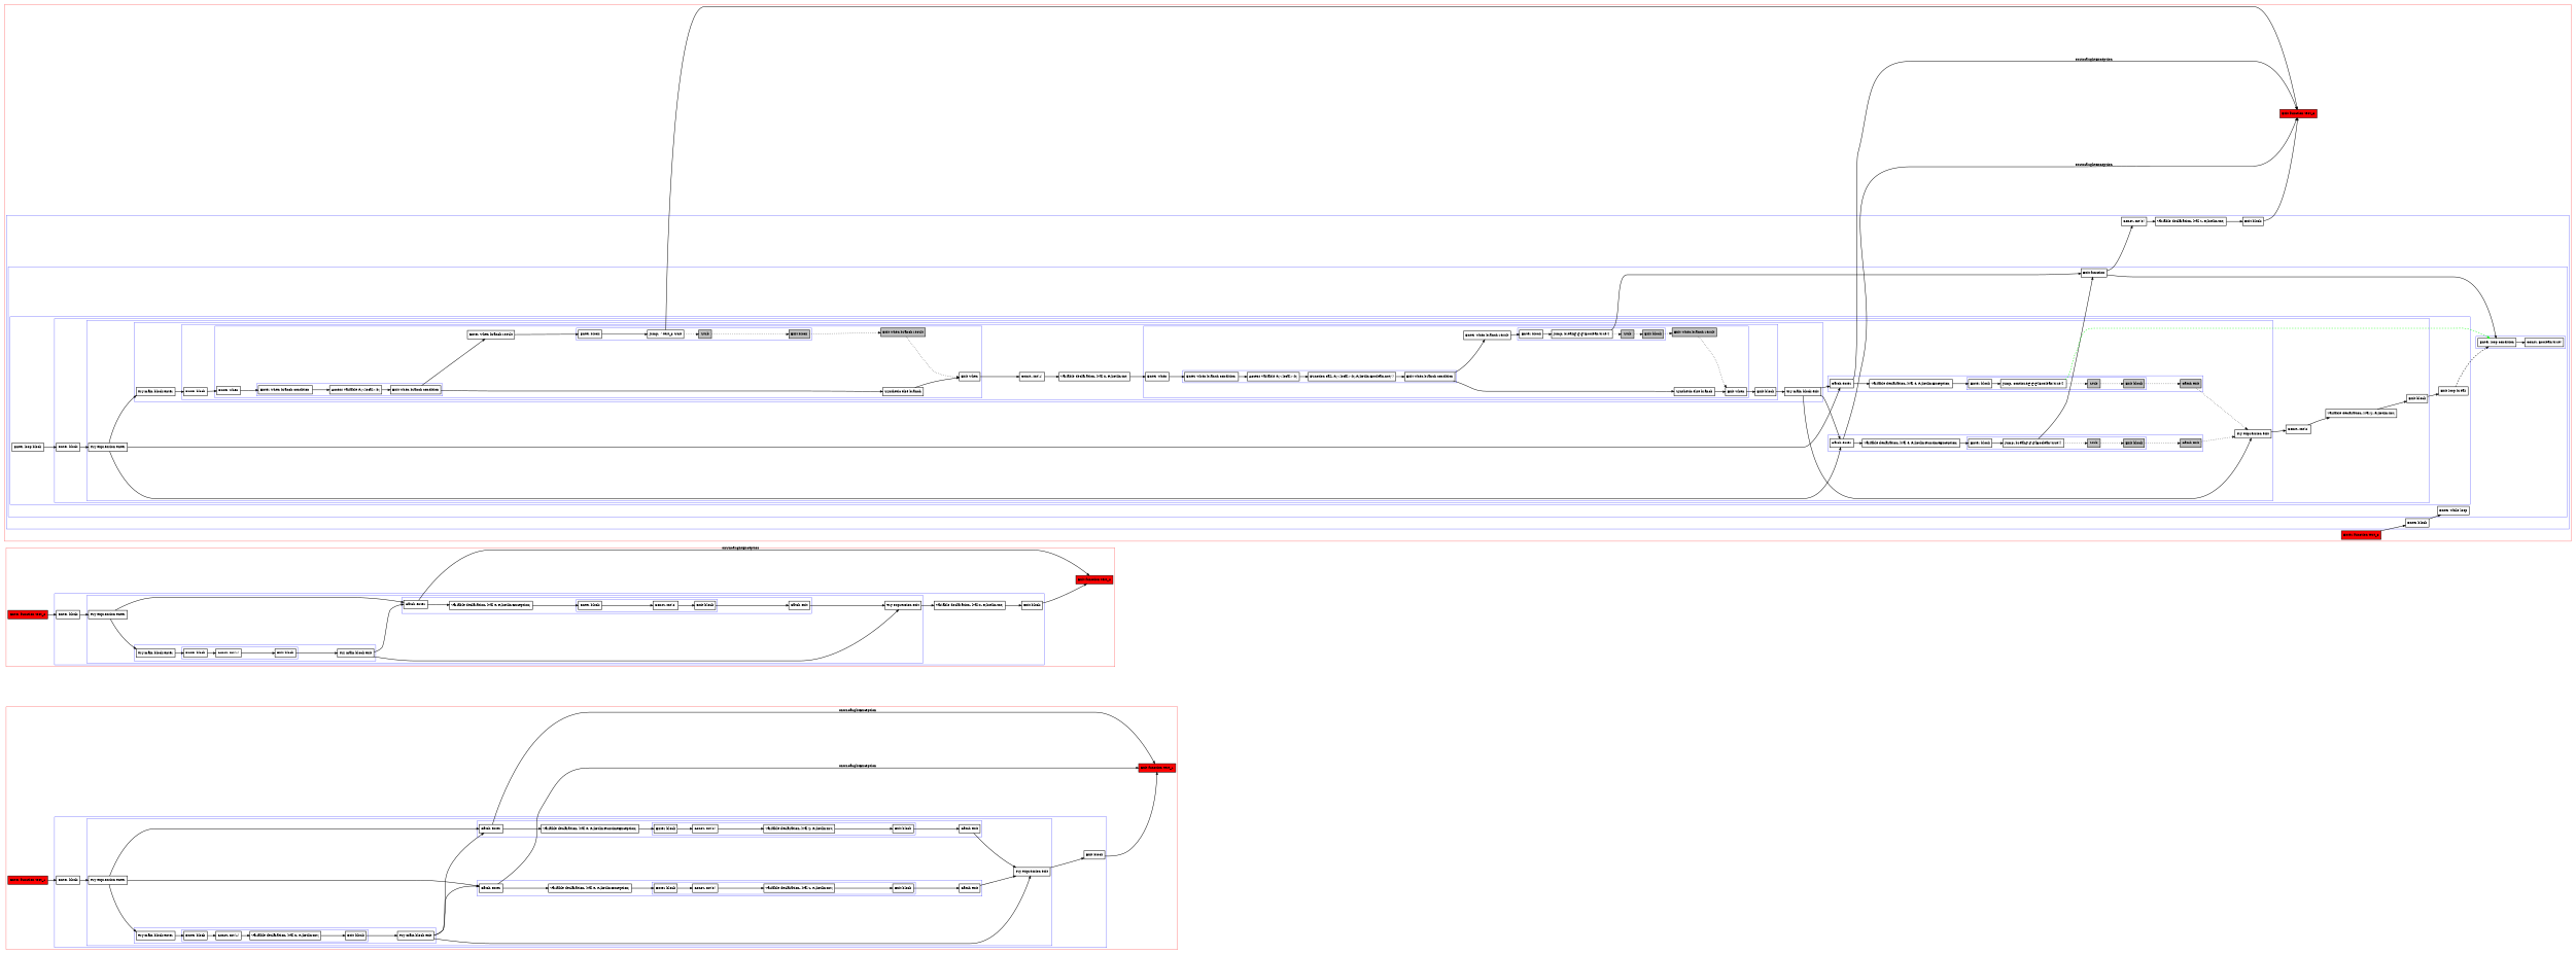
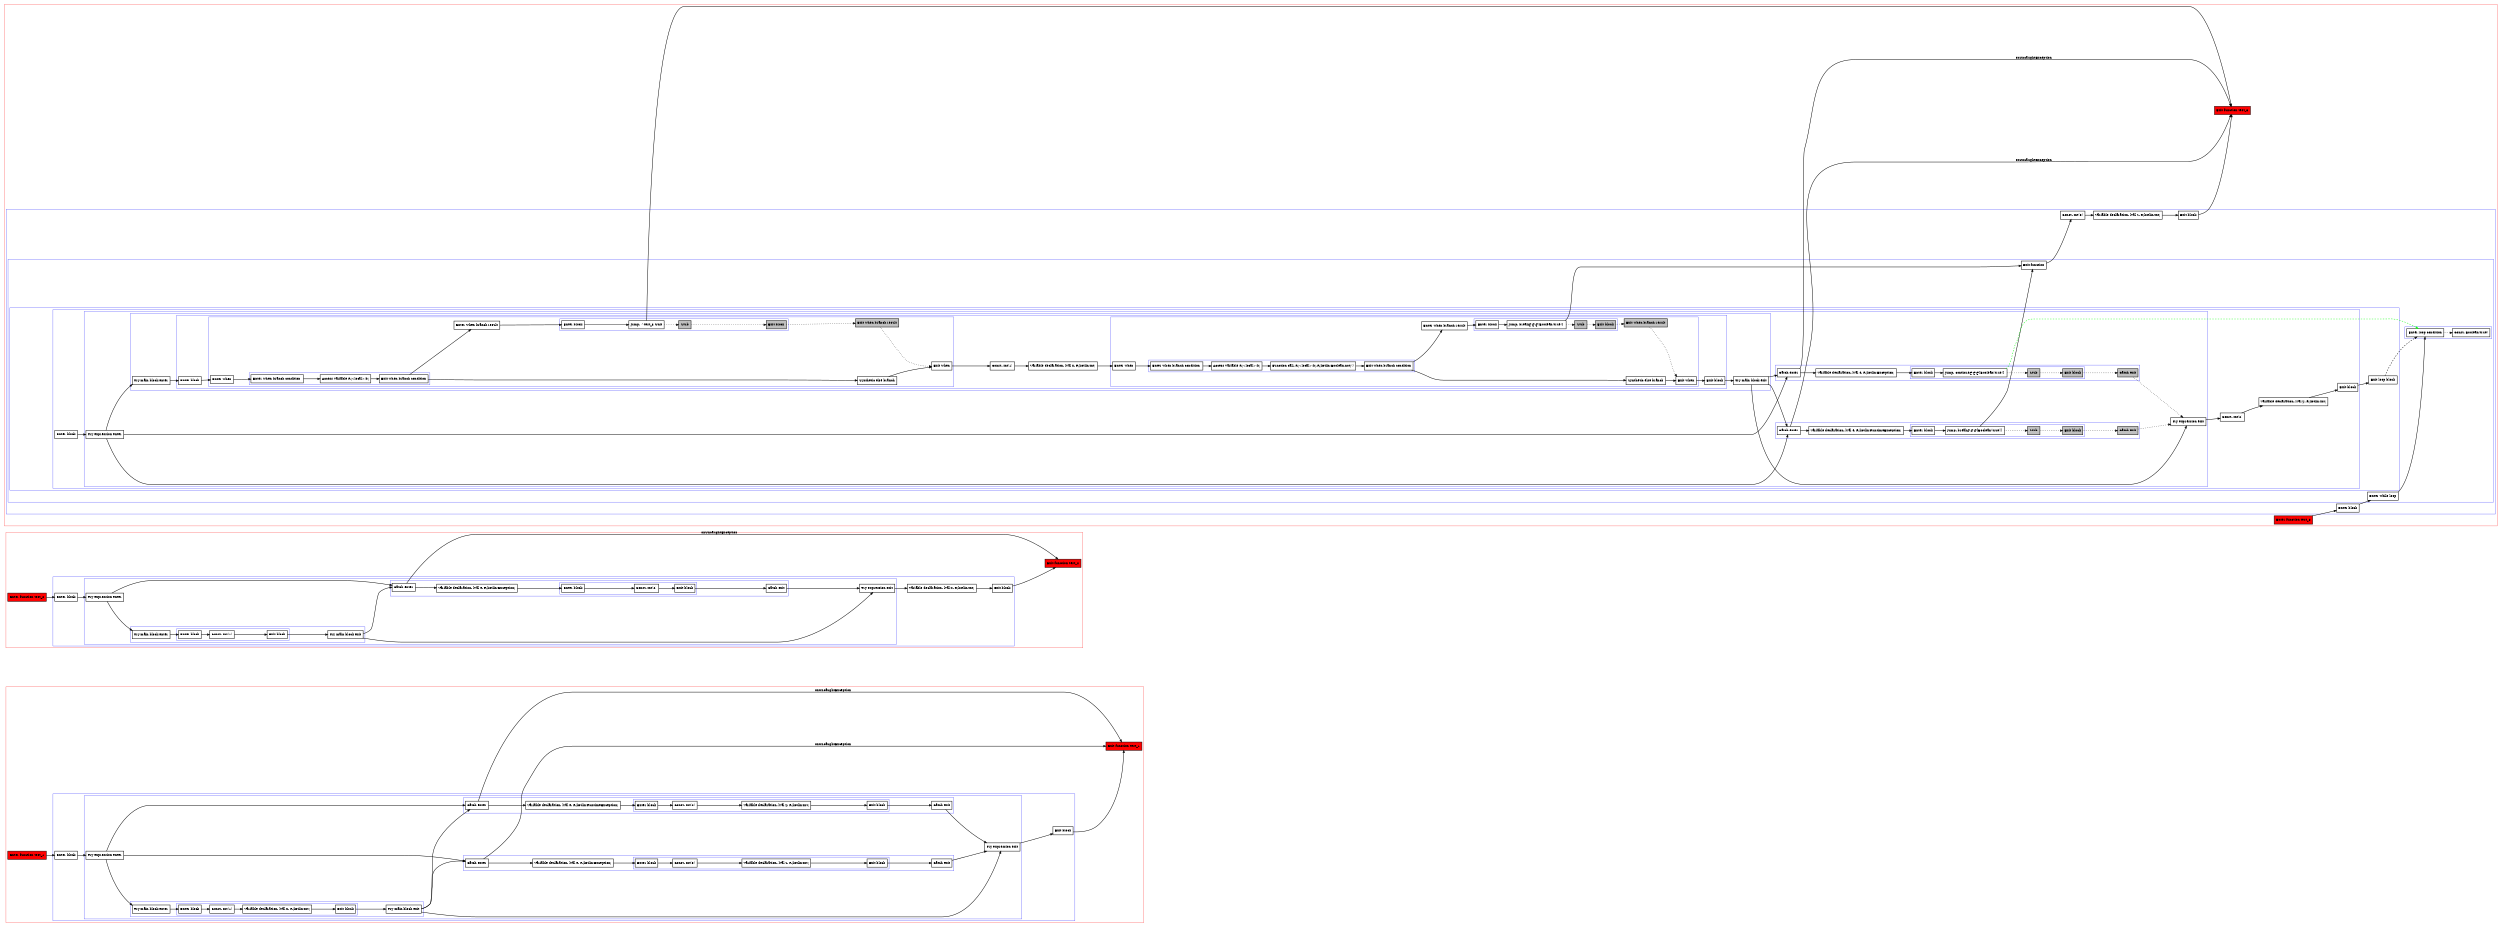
  digraph {
    nodesep=3
    rankdir=LR
    node [penwidth=2 shape=box]
    edge [penwidth=2]
    n1 [label="Enter block"]
    n2 [label="Const: Int(1)"]
    n3 [label="Variable declaration: lval x: R|kotlin/Int|"]
    n4 [label="Exit block"]
    n5 [label="Try main block enter"]
    n6 [label="Try main block exit"]
    n7 [label="Enter block"]
    n8 [label="Const: Int(3)"]
    n9 [label="Variable declaration: lval z: R|kotlin/Int|"]
    n10 [label="Exit block"]
    n11 [label="Catch enter"]
    n12 [label="Variable declaration: lval e: R|kotlin/Exception|"]
    n13 [label="Catch exit"]
    n14 [label="Enter block"]
    n15 [label="Const: Int(2)"]
    n16 [label="Variable declaration: lval y: R|kotlin/Int|"]
    n17 [label="Exit block"]
    n18 [label="Catch enter"]
    n19 [label="Variable declaration: lval e: R|kotlin/RuntimeException|"]
    n20 [label="Catch exit"]
    n21 [label="Try expression enter"]
    n22 [label="Try expression exit"]
    n23 [label="Enter block"]
    n24 [label="Exit block"]
    n25 [fillcolor=red label="Enter function test_1" style=filled]
    n26 [fillcolor=red label="Exit function test_1" style=filled]
    n27 [label="Enter block"]
    n28 [label="Const: Int(1)"]
    n29 [label="Exit block"]
    n30 [label="Try main block enter"]
    n31 [label="Try main block exit"]
    n32 [label="Enter block"]
    n33 [label="Const: Int(2)"]
    n34 [label="Exit block"]
    n35 [label="Catch enter"]
    n36 [label="Variable declaration: lval e: R|kotlin/Exception|"]
    n37 [label="Catch exit"]
    n38 [label="Try expression enter"]
    n39 [label="Try expression exit"]
    n40 [label="Enter block"]
    n41 [label="Variable declaration: lval x: R|kotlin/Int|"]
    n42 [label="Exit block"]
    n43 [fillcolor=red label="Enter function test_2" style=filled]
    n44 [fillcolor=red label="Exit function test_2" style=filled]
    n45 [label="Enter loop condition"]
    n46 [label="Const: Boolean(true)"]
    n47 [label="Enter when branch condition "]
    n48 [label="Access variable R|<local>/b|"]
    n49 [label="Exit when branch condition"]
    n50 [label="Enter block"]
    n51 [label="Jump: ^test_3 Unit"]
    n52 [fillcolor=gray label=Stub style=filled]
    n53 [fillcolor=gray label="Exit block" style=filled]
    n54 [label="Enter when"]
    n55 [label="Synthetic else branch"]
    n56 [label="Enter when branch result"]
    n57 [fillcolor=gray label="Exit when branch result" style=filled]
    n58 [label="Exit when"]
    n59 [label="Enter when branch condition "]
    n60 [label="Access variable R|<local>/b|"]
    n61 [label="Function call: R|<local>/b|.R|kotlin/Boolean.not|()"]
    n62 [label="Exit when branch condition"]
    n63 [label="Enter block"]
    n64 [label="Jump: break@@@[Boolean(true)] "]
    n65 [fillcolor=gray label=Stub style=filled]
    n66 [fillcolor=gray label="Exit block" style=filled]
    n67 [label="Enter when"]
    n68 [label="Synthetic else branch"]
    n69 [label="Enter when branch result"]
    n70 [fillcolor=gray label="Exit when branch result" style=filled]
    n71 [label="Exit when"]
    n72 [label="Enter block"]
    n73 [label="Const: Int(1)"]
    n74 [label="Variable declaration: lval x: R|kotlin/Int|"]
    n75 [label="Exit block"]
    n76 [label="Try main block enter"]
    n77 [label="Try main block exit"]
    n78 [label="Enter block"]
    n79 [label="Jump: break@@@[Boolean(true)] "]
    n80 [fillcolor=gray label=Stub style=filled]
    n81 [fillcolor=gray label="Exit block" style=filled]
    n82 [label="Catch enter"]
    n83 [label="Variable declaration: lval e: R|kotlin/RuntimeException|"]
    n84 [fillcolor=gray label="Catch exit" style=filled]
    n85 [label="Enter block"]
    n86 [label="Jump: continue@@@[Boolean(true)] "]
    n87 [fillcolor=gray label=Stub style=filled]
    n88 [fillcolor=gray label="Exit block" style=filled]
    n89 [label="Catch enter"]
    n90 [label="Variable declaration: lval e: R|kotlin/Exception|"]
    n91 [fillcolor=gray label="Catch exit" style=filled]
    n92 [label="Try expression enter"]
    n93 [label="Try expression exit"]
    n94 [label="Enter block"]
    n95 [label="Const: Int(2)"]
    n96 [label="Variable declaration: lval y: R|kotlin/Int|"]
    n97 [label="Exit block"]
-   n98 [label="Enter loop block"]
-   n99 [label="Exit loop break"]
+   n99 [label="Exit loop block"]
    n100 [label="Enter while loop"]
    n101 [label="Exit function"]
    n102 [label="Enter block"]
    n103 [label="Const: Int(3)"]
    n104 [label="Variable declaration: lval z: R|kotlin/Int|"]
    n105 [label="Exit block"]
    n106 [fillcolor=red label="Enter function test_3" style=filled]
    n107 [fillcolor=red label="Exit function test_3" style=filled]
    subgraph cluster_1 {
      color=red
      n25
      n26
      subgraph cluster_2 {
        color=blue
        n23
        n24
        subgraph cluster_3 {
          color=blue
          n21
          n22
          subgraph cluster_4 {
            color=blue
            n5
            n6
            subgraph cluster_5 {
              color=blue
              n1
              n2
              n3
              n4
            }
          }
          subgraph cluster_6 {
            color=blue
            n11
            n12
            n13
            subgraph cluster_7 {
              color=blue
              n7
              n8
              n9
              n10
            }
          }
          subgraph cluster_8 {
            color=blue
            n18
            n19
            n20
            subgraph cluster_9 {
              color=blue
              n14
              n15
              n16
              n17
            }
          }
        }
      }
    }
    subgraph cluster_10 {
      color=red
      n43
      n44
      subgraph cluster_11 {
        color=blue
        n40
        n41
        n42
        subgraph cluster_12 {
          color=blue
          n38
          n39
          subgraph cluster_13 {
            color=blue
            n30
            n31
            subgraph cluster_14 {
              color=blue
              n27
              n28
              n29
            }
          }
          subgraph cluster_15 {
            color=blue
            n35
            n36
            n37
            subgraph cluster_16 {
              color=blue
              n32
              n33
              n34
            }
          }
        }
      }
    }
    subgraph cluster_17 {
      color=red
      n106
      n107
      subgraph cluster_18 {
        color=blue
        n102
        n103
        n104
        n105
        subgraph cluster_19 {
          color=blue
          n100
          n101
          subgraph cluster_20 {
            color=blue
            n45
            n46
          }
          subgraph cluster_21 {
            color=blue
-           n98
            n99
            subgraph cluster_22 {
              color=blue
              n94
              n95
              n96
              n97
              subgraph cluster_23 {
                color=blue
                n92
                n93
                subgraph cluster_24 {
                  color=blue
                  n76
                  n77
                  subgraph cluster_25 {
                    color=blue
                    n72
                    n73
                    n74
                    n75
                    subgraph cluster_26 {
                      color=blue
                      n54
                      n55
                      n56
                      n57
                      n58
                      subgraph cluster_27 {
                        color=blue
                        n47
                        n48
                        n49
                      }
                      subgraph cluster_28 {
                        color=blue
                        n50
                        n51
                        n52
                        n53
                      }
                    }
                    subgraph cluster_29 {
                      color=blue
                      n67
                      n68
                      n69
                      n70
                      n71
                      subgraph cluster_30 {
                        color=blue
                        n59
                        n60
                        n61
                        n62
                      }
                      subgraph cluster_31 {
                        color=blue
                        n63
                        n64
                        n65
                        n66
                      }
                    }
                  }
                }
                subgraph cluster_32 {
                  color=blue
                  n82
                  n83
                  n84
                  subgraph cluster_33 {
                    color=blue
                    n78
                    n79
                    n80
                    n81
                  }
                }
                subgraph cluster_34 {
                  color=blue
                  n89
                  n90
                  n91
                  subgraph cluster_35 {
                    color=blue
                    n85
                    n86
                    n87
                    n88
                  }
                }
              }
            }
          }
        }
      }
    }
    n1 -> n2
    n2 -> n3
    n3 -> n4
    n4 -> n6
    n5 -> n1
    n6 -> n11
    n6 -> n18
    n6 -> n22
    n7 -> n8
    n8 -> n9
    n9 -> n10
    n10 -> n13
    n11 -> n12
    n11 -> n26 [label=onUncaughtException]
    n12 -> n7
    n13 -> n22
    n14 -> n15
    n15 -> n16
    n16 -> n17
    n17 -> n20
    n18 -> n19
    n18 -> n26 [label=onUncaughtException]
    n19 -> n14
    n20 -> n22
    n21 -> n5
    n21 -> n11
    n21 -> n18
    n22 -> n24
    n23 -> n21
    n24 -> n26
    n25 -> n23
    n27 -> n28
    n28 -> n29
    n29 -> n31
    n30 -> n27
    n31 -> n35
    n31 -> n39
    n32 -> n33
    n33 -> n34
    n34 -> n37
    n35 -> n36
    n35 -> n44 [label=onUncaughtException]
    n36 -> n32
    n37 -> n39
    n38 -> n30
    n38 -> n35
    n39 -> n41
    n40 -> n38
    n41 -> n42
    n42 -> n44
    n43 -> n40
-   n45 -> n46
+   n45 -> n46 [style=dotted]
    n47 -> n48
    n48 -> n49
    n49 -> n55
    n49 -> n56
    n50 -> n51
    n51 -> n52 [style=dotted]
    n51 -> n107
    n52 -> n53 [style=dotted]
    n53 -> n57 [style=dotted]
    n54 -> n47
    n55 -> n58
    n56 -> n50
    n57 -> n58 [style=dotted]
    n58 -> n73
    n59 -> n60
    n60 -> n61
    n61 -> n62
    n62 -> n68
    n62 -> n69
    n63 -> n64
    n64 -> n65 [style=dotted]
    n64 -> n101
    n65 -> n66 [style=dotted]
    n66 -> n70 [style=dotted]
    n67 -> n59
    n68 -> n71
    n69 -> n63
    n70 -> n71 [style=dotted]
    n71 -> n75
    n72 -> n54
    n73 -> n74
    n74 -> n67
    n75 -> n77
    n76 -> n72
    n77 -> n82
    n77 -> n89
    n77 -> n93
    n78 -> n79
    n79 -> n80 [style=dotted]
    n79 -> n101
    n80 -> n81 [style=dotted]
    n81 -> n84 [style=dotted]
    n82 -> n83
    n82 -> n107 [label=onUncaughtException]
    n83 -> n78
    n84 -> n93 [style=dotted]
    n85 -> n86
    n86 -> n45 [color=green style=dashed]
    n86 -> n87 [style=dotted]
    n87 -> n88 [style=dotted]
    n88 -> n91 [style=dotted]
    n89 -> n90
    n89 -> n107 [label=onUncaughtException]
    n90 -> n85
    n91 -> n93 [style=dotted]
    n92 -> n76
    n92 -> n82
    n92 -> n89
    n93 -> n95
    n94 -> n92
    n95 -> n96
    n96 -> n97
    n97 -> n99
-   n98 -> n94
    n99 -> n45 [color=black style=dashed]
-   n101 -> n45
+   n100 -> n45
    n101 -> n103
    n102 -> n100
    n103 -> n104
    n104 -> n105
    n105 -> n107
    n106 -> n102
  }
